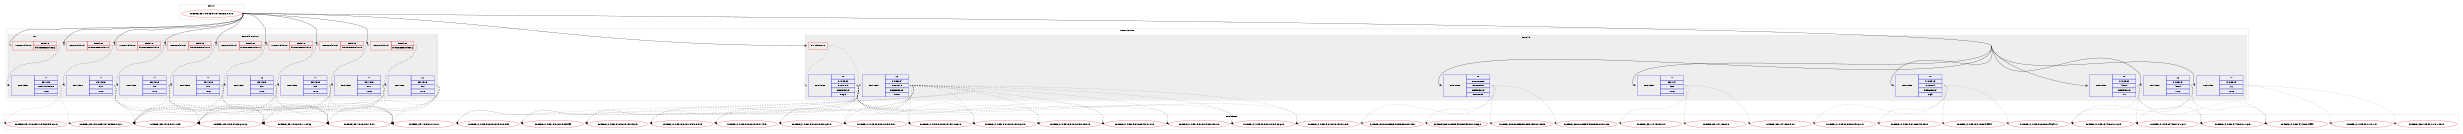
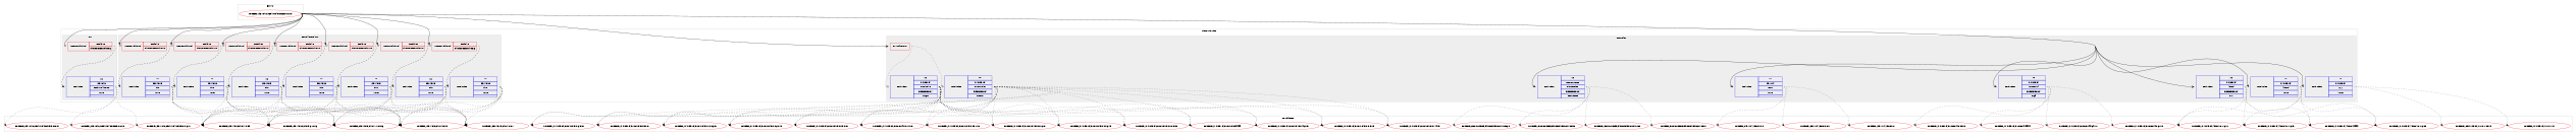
  digraph {
    compound=true
    concentrate=true
    fontname=Helvetica
    fontsize=10
    newrank=true
    rankdir=TB
    ranksep=1.5
    node [color=red fontname=Helvetica fontsize=10]
    edge [arrowhead=vee headport=w style=dotted tailport=e weight=100]
    n1 [label="portage://dev-php/pecl-mailparse-3.0.2-r1" width=4]
    n2 [color=blue label=<<TABLE BORDER="0" CELLBORDER="1" CELLSPACING="0" CELLPADDING="4" WIDTH="220"><TR><TD ROWSPAN="6" CELLPADDING="30">pack_dep</TD></TR><TR><TD WIDTH="110">no</TD></TR><TR><TD>sys-devel</TD></TR><TR><TD>automake</TD></TR><TR><TD>greaterequal</TD></TR><TR><TD>1.16.1</TD></TR></TABLE>> shape=none]
    n3 [color=blue label=<<TABLE BORDER="0" CELLBORDER="1" CELLSPACING="0" CELLPADDING="4" WIDTH="220"><TR><TD ROWSPAN="6" CELLPADDING="30">pack_dep</TD></TR><TR><TD WIDTH="110">no</TD></TR><TR><TD>sys-devel</TD></TR><TR><TD>automake</TD></TR><TR><TD>greaterequal</TD></TR><TR><TD>1.15.1</TD></TR></TABLE>> shape=none]
    n4 [label=<<TABLE BORDER="0" CELLBORDER="1" CELLSPACING="0" CELLPADDING="4"><TR><TD CELLPADDING="10">any_of_group</TD></TR></TABLE>> shape=none]
    n5 [color=blue label=<<TABLE BORDER="0" CELLBORDER="1" CELLSPACING="0" CELLPADDING="4" WIDTH="220"><TR><TD ROWSPAN="6" CELLPADDING="30">pack_dep</TD></TR><TR><TD WIDTH="110">no</TD></TR><TR><TD>app-portage</TD></TR><TR><TD>elt-patches</TD></TR><TR><TD>greaterequal</TD></TR><TR><TD>20170815</TD></TR></TABLE>> shape=none]
    n6 [color=blue label=<<TABLE BORDER="0" CELLBORDER="1" CELLSPACING="0" CELLPADDING="4" WIDTH="220"><TR><TD ROWSPAN="6" CELLPADDING="30">pack_dep</TD></TR><TR><TD WIDTH="110">no</TD></TR><TR><TD>dev-util</TD></TR><TR><TD>re2c</TD></TR><TR><TD>none</TD></TR><TR><TD></TD></TR></TABLE>> shape=none]
    n7 [color=blue label=<<TABLE BORDER="0" CELLBORDER="1" CELLSPACING="0" CELLPADDING="4" WIDTH="220"><TR><TD ROWSPAN="6" CELLPADDING="30">pack_dep</TD></TR><TR><TD WIDTH="110">no</TD></TR><TR><TD>sys-devel</TD></TR><TR><TD>autoconf</TD></TR><TR><TD>greaterequal</TD></TR><TR><TD>2.69</TD></TR></TABLE>> shape=none]
    n8 [color=blue label=<<TABLE BORDER="0" CELLBORDER="1" CELLSPACING="0" CELLPADDING="4" WIDTH="220"><TR><TD ROWSPAN="6" CELLPADDING="30">pack_dep</TD></TR><TR><TD WIDTH="110">no</TD></TR><TR><TD>sys-devel</TD></TR><TR><TD>libtool</TD></TR><TR><TD>greaterequal</TD></TR><TR><TD>2.4</TD></TR></TABLE>> shape=none]
    n9 [color=blue label=<<TABLE BORDER="0" CELLBORDER="1" CELLSPACING="0" CELLPADDING="4" WIDTH="220"><TR><TD ROWSPAN="6" CELLPADDING="30">pack_dep</TD></TR><TR><TD WIDTH="110">no</TD></TR><TR><TD>sys-devel</TD></TR><TR><TD>libtool</TD></TR><TR><TD>none</TD></TR><TR><TD></TD></TR></TABLE>> shape=none]
    n10 [color=blue label=<<TABLE BORDER="0" CELLBORDER="1" CELLSPACING="0" CELLPADDING="4" WIDTH="220"><TR><TD ROWSPAN="6" CELLPADDING="30">pack_dep</TD></TR><TR><TD WIDTH="110">no</TD></TR><TR><TD>sys-devel</TD></TR><TR><TD>m4</TD></TR><TR><TD>none</TD></TR><TR><TD></TD></TR></TABLE>> shape=none]
    n11 [color=blue label=<<TABLE BORDER="0" CELLBORDER="1" CELLSPACING="0" CELLPADDING="4" WIDTH="220"><TR><TD ROWSPAN="6" CELLPADDING="30">pack_dep</TD></TR><TR><TD WIDTH="110">no</TD></TR><TR><TD>dev-lang</TD></TR><TR><TD>php</TD></TR><TR><TD>none</TD></TR><TR><TD></TD></TR></TABLE>> shape=none]
    n12 [label=<<TABLE BORDER="0" CELLBORDER="1" CELLSPACING="0" CELLPADDING="4"><TR><TD ROWSPAN="3" CELLPADDING="10">use_conditional</TD></TR><TR><TD>positive</TD></TR><TR><TD>php_targets_php7-0</TD></TR></TABLE>> shape=none]
    n13 [color=blue label=<<TABLE BORDER="0" CELLBORDER="1" CELLSPACING="0" CELLPADDING="4" WIDTH="220"><TR><TD ROWSPAN="6" CELLPADDING="30">pack_dep</TD></TR><TR><TD WIDTH="110">no</TD></TR><TR><TD>dev-lang</TD></TR><TR><TD>php</TD></TR><TR><TD>none</TD></TR><TR><TD></TD></TR></TABLE>> shape=none]
    n14 [label=<<TABLE BORDER="0" CELLBORDER="1" CELLSPACING="0" CELLPADDING="4"><TR><TD ROWSPAN="3" CELLPADDING="10">use_conditional</TD></TR><TR><TD>positive</TD></TR><TR><TD>php_targets_php5-6</TD></TR></TABLE>> shape=none]
    n15 [color=blue label=<<TABLE BORDER="0" CELLBORDER="1" CELLSPACING="0" CELLPADDING="4" WIDTH="220"><TR><TD ROWSPAN="6" CELLPADDING="30">pack_dep</TD></TR><TR><TD WIDTH="110">no</TD></TR><TR><TD>dev-lang</TD></TR><TR><TD>php</TD></TR><TR><TD>none</TD></TR><TR><TD></TD></TR></TABLE>> shape=none]
    n16 [label=<<TABLE BORDER="0" CELLBORDER="1" CELLSPACING="0" CELLPADDING="4"><TR><TD ROWSPAN="3" CELLPADDING="10">use_conditional</TD></TR><TR><TD>positive</TD></TR><TR><TD>php_targets_php7-0</TD></TR></TABLE>> shape=none]
    n17 [color=blue label=<<TABLE BORDER="0" CELLBORDER="1" CELLSPACING="0" CELLPADDING="4" WIDTH="220"><TR><TD ROWSPAN="6" CELLPADDING="30">pack_dep</TD></TR><TR><TD WIDTH="110">no</TD></TR><TR><TD>dev-lang</TD></TR><TR><TD>php</TD></TR><TR><TD>none</TD></TR><TR><TD></TD></TR></TABLE>> shape=none]
    n18 [label=<<TABLE BORDER="0" CELLBORDER="1" CELLSPACING="0" CELLPADDING="4"><TR><TD ROWSPAN="3" CELLPADDING="10">use_conditional</TD></TR><TR><TD>positive</TD></TR><TR><TD>php_targets_php7-2</TD></TR></TABLE>> shape=none]
    n19 [color=blue label=<<TABLE BORDER="0" CELLBORDER="1" CELLSPACING="0" CELLPADDING="4" WIDTH="220"><TR><TD ROWSPAN="6" CELLPADDING="30">pack_dep</TD></TR><TR><TD WIDTH="110">no</TD></TR><TR><TD>dev-lang</TD></TR><TR><TD>php</TD></TR><TR><TD>none</TD></TR><TR><TD></TD></TR></TABLE>> shape=none]
    n20 [label=<<TABLE BORDER="0" CELLBORDER="1" CELLSPACING="0" CELLPADDING="4"><TR><TD ROWSPAN="3" CELLPADDING="10">use_conditional</TD></TR><TR><TD>positive</TD></TR><TR><TD>php_targets_php7-1</TD></TR></TABLE>> shape=none]
    n21 [color=blue label=<<TABLE BORDER="0" CELLBORDER="1" CELLSPACING="0" CELLPADDING="4" WIDTH="220"><TR><TD ROWSPAN="6" CELLPADDING="30">pack_dep</TD></TR><TR><TD WIDTH="110">no</TD></TR><TR><TD>dev-lang</TD></TR><TR><TD>php</TD></TR><TR><TD>none</TD></TR><TR><TD></TD></TR></TABLE>> shape=none]
    n22 [label=<<TABLE BORDER="0" CELLBORDER="1" CELLSPACING="0" CELLPADDING="4"><TR><TD ROWSPAN="3" CELLPADDING="10">use_conditional</TD></TR><TR><TD>positive</TD></TR><TR><TD>php_targets_php7-1</TD></TR></TABLE>> shape=none]
    n23 [color=blue label=<<TABLE BORDER="0" CELLBORDER="1" CELLSPACING="0" CELLPADDING="4" WIDTH="220"><TR><TD ROWSPAN="6" CELLPADDING="30">pack_dep</TD></TR><TR><TD WIDTH="110">no</TD></TR><TR><TD>dev-lang</TD></TR><TR><TD>php</TD></TR><TR><TD>none</TD></TR><TR><TD></TD></TR></TABLE>> shape=none]
    n24 [label=<<TABLE BORDER="0" CELLBORDER="1" CELLSPACING="0" CELLPADDING="4"><TR><TD ROWSPAN="3" CELLPADDING="10">use_conditional</TD></TR><TR><TD>positive</TD></TR><TR><TD>php_targets_php7-2</TD></TR></TABLE>> shape=none]
    n25 [color=blue label=<<TABLE BORDER="0" CELLBORDER="1" CELLSPACING="0" CELLPADDING="4" WIDTH="220"><TR><TD ROWSPAN="6" CELLPADDING="30">pack_dep</TD></TR><TR><TD WIDTH="110">no</TD></TR><TR><TD>dev-php</TD></TR><TR><TD>pecl-mailparse</TD></TR><TR><TD>none</TD></TR><TR><TD></TD></TR></TABLE>> shape=none]
    n26 [label=<<TABLE BORDER="0" CELLBORDER="1" CELLSPACING="0" CELLPADDING="4"><TR><TD ROWSPAN="3" CELLPADDING="10">use_conditional</TD></TR><TR><TD>positive</TD></TR><TR><TD>php_targets_php5-6</TD></TR></TABLE>> shape=none]
    n27 [label="portage://sys-devel/automake-1.10.3-r3" width=4]
    n28 [label="portage://sys-devel/automake-1.11.6-r3" width=4]
    n29 [label="portage://sys-devel/automake-1.12.6-r2" width=4]
    n30 [label="portage://sys-devel/automake-1.13.4-r2" width=4]
    n31 [label="portage://sys-devel/autoconf-1.14.1-r2" width=4]
    n32 [label="portage://sys-devel/automake-1.15.1-r2" width=4]
    n33 [label="portage://sys-devel/automake-1.16.1-r1" width=4]
    n34 [label="portage://sys-devel/automake-1.4_p6-r2" width=4]
    n35 [label="portage://sys-devel/automake-1.5-r2" width=4]
    n36 [label="portage://sys-devel/automake-1.6.3-r2" width=4]
    n37 [label="portage://sys-devel/automake-1.7.9-r3" width=4]
    n38 [label="portage://sys-devel/automake-1.8.5-r5" width=4]
    n39 [label="portage://sys-devel/automake-1.9.6-r5" width=4]
    n40 [label="portage://sys-devel/automake-9999" width=4]
    n41 [label="portage://app-portage/elt-patches-20170317" width=4]
    n42 [label="portage://app-portage/elt-patches-20170422" width=4]
    n43 [label="portage://app-portage/elt-patches-20170815" width=4]
    n44 [label="portage://app-portage/elt-patches-20170826.1" width=4]
    n45 [label="portage://dev-util/re2c-1.1.1" width=4]
    n46 [label="portage://dev-util/re2c-1.2" width=4]
    n47 [label="portage://dev-util/re2c-1.2.1" width=4]
    n48 [label="portage://sys-devel/autoconf-2.13-r1" width=4]
    n49 [label="portage://sys-devel/autoconf-2.64-r1" width=4]
    n50 [label="portage://sys-devel/autoconf-9.69-r4" width=4]
    n51 [label="portage://sys-devel/autoconf-9999" width=4]
    n52 [label="portage://sys-devel/libtool-2.4.6-r3" width=4]
    n53 [label="portage://sys-devel/libtool-2.4.6-r4" width=4]
    n54 [label="portage://sys-devel/libtool-2.4.6-r5" width=4]
    n55 [label="portage://sys-devel/libtool-9999" width=4]
    n56 [label="portage://sys-devel/m4-1.4.17" width=4]
    n57 [label="portage://pack-devel/m4-1.4.18-r1" width=4]
    n58 [label="portage://dev-lang/php-5.6.40-r6" width=4]
    n59 [label="portage://dev-lang/php-7.1.33" width=4]
    n60 [label="portage://dev-lang/php-7.2.24" width=4]
    n61 [label="portage://dev-lang/php-7.3.11" width=4]
    n62 [label="portage://dev-lang/php-7.4.0_rc6" width=4]
    n63 [label="portage://dev-php/pecl-mailparse-2.1.6-r4" width=4]
    n64 [label="portage://dev-php/pecl-mailparse-3.0.2-r1" width=4]
+   n65 [label="portage://dev-php/pecl-mailparse-3.0.3-r1" width=4]
    subgraph cluster_1 {
      color=gray
      label=<<i>ebuild</i>>
      rank=same
      n1
    }
    subgraph cluster_2 {
      color=gray
      label=<<i>dependencies</i>>
      subgraph cluster_3 {
        color=gray
        fillcolor="#eeeeee"
        label=<<i>compile</i>>
        style=filled
        subgraph sub_4 {
          color=gray
          fillcolor="#eeeeee"
          label=<<i>compile</i>>
          style=filled
          n4
          subgraph sub_5 {
            color=gray
            fillcolor="#eeeeee"
            label=<<i>compile</i>>
            style=filled
            n2
          }
          subgraph sub_6 {
            color=gray
            fillcolor="#eeeeee"
            label=<<i>compile</i>>
            style=filled
            n3
          }
        }
        subgraph sub_7 {
          color=gray
          fillcolor="#eeeeee"
          label=<<i>compile</i>>
          style=filled
          n5
        }
        subgraph sub_8 {
          color=gray
          fillcolor="#eeeeee"
          label=<<i>compile</i>>
          style=filled
          n6
        }
        subgraph sub_9 {
          color=gray
          fillcolor="#eeeeee"
          label=<<i>compile</i>>
          style=filled
          n7
        }
        subgraph sub_10 {
          color=gray
          fillcolor="#eeeeee"
          label=<<i>compile</i>>
          style=filled
          n8
        }
        subgraph sub_11 {
          color=gray
          fillcolor="#eeeeee"
          label=<<i>compile</i>>
          style=filled
          n9
        }
        subgraph sub_12 {
          color=gray
          fillcolor="#eeeeee"
          label=<<i>compile</i>>
          style=filled
          n10
        }
      }
      subgraph cluster_13 {
        color=gray
        fillcolor="#eeeeee"
        label=<<i>compile and run</i>>
        style=filled
        subgraph sub_14 {
          color=gray
          fillcolor="#eeeeee"
          label=<<i>compile and run</i>>
          style=filled
          n12
          subgraph sub_15 {
            color=gray
            fillcolor="#eeeeee"
            label=<<i>compile and run</i>>
            style=filled
            n11
          }
        }
        subgraph sub_16 {
          color=gray
          fillcolor="#eeeeee"
          label=<<i>compile and run</i>>
          style=filled
          n14
          subgraph sub_17 {
            color=gray
            fillcolor="#eeeeee"
            label=<<i>compile and run</i>>
            style=filled
            n13
          }
        }
        subgraph sub_18 {
          color=gray
          fillcolor="#eeeeee"
          label=<<i>compile and run</i>>
          style=filled
          n16
          subgraph sub_19 {
            color=gray
            fillcolor="#eeeeee"
            label=<<i>compile and run</i>>
            style=filled
            n15
          }
        }
        subgraph sub_20 {
          color=gray
          fillcolor="#eeeeee"
          label=<<i>compile and run</i>>
          style=filled
          n18
          subgraph sub_21 {
            color=gray
            fillcolor="#eeeeee"
            label=<<i>compile and run</i>>
            style=filled
            n17
          }
        }
        subgraph sub_22 {
          color=gray
          fillcolor="#eeeeee"
          label=<<i>compile and run</i>>
          style=filled
          n20
          subgraph sub_23 {
            color=gray
            fillcolor="#eeeeee"
            label=<<i>compile and run</i>>
            style=filled
            n19
          }
        }
        subgraph sub_24 {
          color=gray
          fillcolor="#eeeeee"
          label=<<i>compile and run</i>>
          style=filled
          n22
          subgraph sub_25 {
            color=gray
            fillcolor="#eeeeee"
            label=<<i>compile and run</i>>
            style=filled
            n21
          }
        }
        subgraph sub_26 {
          color=gray
          fillcolor="#eeeeee"
          label=<<i>compile and run</i>>
          style=filled
          n24
          subgraph sub_27 {
            color=gray
            fillcolor="#eeeeee"
            label=<<i>compile and run</i>>
            style=filled
            n23
          }
        }
      }
      subgraph cluster_28 {
        color=gray
        fillcolor="#eeeeee"
        label=<<i>run</i>>
        style=filled
        subgraph sub_29 {
          color=gray
          fillcolor="#eeeeee"
          label=<<i>run</i>>
          style=filled
          n26
          subgraph sub_30 {
            color=gray
            fillcolor="#eeeeee"
            label=<<i>run</i>>
            style=filled
            n25
          }
        }
      }
    }
    subgraph cluster_31 {
      color=gray
      label=<<i>candidates</i>>
      rank=same
      subgraph sub_32 {
        color=black
        label=<<i>candidates</i>>
        nodesep=1
        rank=same
        n27
        n28
        n29
        n30
        n31
        n32
        n33
        n34
        n35
        n36
        n37
        n38
        n39
        n40
      }
      subgraph sub_33 {
        color=black
        label=<<i>candidates</i>>
        nodesep=1
        rank=same
        n27
        n28
        n29
        n30
        n31
        n32
        n33
        n34
        n35
        n36
        n37
        n38
        n39
        n40
      }
      subgraph sub_34 {
        color=black
        label=<<i>candidates</i>>
        nodesep=1
        rank=same
        n41
        n42
        n43
        n44
      }
      subgraph sub_35 {
        color=black
        label=<<i>candidates</i>>
        nodesep=1
        rank=same
        n45
        n46
        n47
      }
      subgraph sub_36 {
        color=black
        label=<<i>candidates</i>>
        nodesep=1
        rank=same
        n48
        n49
        n50
        n51
      }
      subgraph sub_37 {
        color=black
        label=<<i>candidates</i>>
        nodesep=1
        rank=same
        n52
        n53
        n54
        n55
      }
      subgraph sub_38 {
        color=black
        label=<<i>candidates</i>>
        nodesep=1
        rank=same
        n52
        n53
        n54
        n55
      }
      subgraph sub_39 {
        color=black
        label=<<i>candidates</i>>
        nodesep=1
        rank=same
        n56
        n57
      }
      subgraph sub_40 {
        color=black
        label=<<i>candidates</i>>
        nodesep=1
        rank=same
        n58
        n59
        n60
        n61
        n62
      }
      subgraph sub_41 {
        color=black
        label=<<i>candidates</i>>
        nodesep=1
        rank=same
        n58
        n59
        n60
        n61
        n62
      }
      subgraph sub_42 {
        color=black
        label=<<i>candidates</i>>
        nodesep=1
        rank=same
        n58
        n59
        n60
        n61
        n62
      }
      subgraph sub_43 {
        color=black
        label=<<i>candidates</i>>
        nodesep=1
        rank=same
        n58
        n59
        n60
        n61
        n62
      }
      subgraph sub_44 {
        color=black
        label=<<i>candidates</i>>
        nodesep=1
        rank=same
        n58
        n59
        n60
        n61
        n62
      }
      subgraph sub_45 {
        color=black
        label=<<i>candidates</i>>
        nodesep=1
        rank=same
        n58
        n59
        n60
        n61
        n62
      }
      subgraph sub_46 {
        color=black
        label=<<i>candidates</i>>
        nodesep=1
        rank=same
        n58
        n59
        n60
        n61
        n62
      }
      subgraph sub_47 {
        color=black
        label=<<i>candidates</i>>
        nodesep=1
        rank=same
        n63
        n64
+       n65
      }
    }
    n1 -> n4 [style=solid weight=20]
    n1 -> n5 [style=solid weight=20]
    n1 -> n6 [style=solid weight=20]
    n1 -> n7 [style=solid weight=20]
    n1 -> n8 [style=solid weight=20]
    n1 -> n9 [style=solid weight=20]
    n1 -> n10 [style=solid weight=20]
    n1 -> n12 [arrowhead=odotvee style=solid weight=20]
    n1 -> n14 [arrowhead=odotvee style=solid weight=20]
    n1 -> n16 [arrowhead=odotvee style=solid weight=20]
    n1 -> n18 [arrowhead=odotvee style=solid weight=20]
    n1 -> n20 [arrowhead=odotvee style=solid weight=20]
    n1 -> n22 [arrowhead=odotvee style=solid weight=20]
    n1 -> n24 [arrowhead=odotvee style=solid weight=20]
    n1 -> n26 [arrowhead=odot style=solid weight=20]
    n2 -> n27
    n2 -> n28
    n2 -> n29
    n2 -> n30
    n2 -> n31
    n2 -> n32
    n2 -> n33
    n2 -> n34
    n2 -> n35
    n2 -> n36
    n2 -> n37
    n2 -> n38
    n2 -> n39
    n2 -> n40
    n3 -> n27
    n3 -> n28
    n3 -> n29
    n3 -> n30
    n3 -> n31
    n3 -> n32
    n3 -> n33
    n3 -> n34
    n3 -> n35
    n3 -> n36
    n3 -> n37
    n3 -> n38
    n3 -> n39
    n3 -> n40
    n4 -> n2 [arrowhead=oinv weight=20]
    n4 -> n3 [arrowhead=oinv weight=20]
    n5 -> n41
    n5 -> n42
    n5 -> n43
    n5 -> n44
    n6 -> n45
    n6 -> n46
    n6 -> n47
    n7 -> n48
    n7 -> n49
    n7 -> n50
    n7 -> n51
    n8 -> n52
    n8 -> n53
    n8 -> n54
    n8 -> n55
    n9 -> n52
    n9 -> n53
    n9 -> n54
    n9 -> n55
    n10 -> n56
    n10 -> n57
    n11 -> n58
    n11 -> n59
    n11 -> n60
    n11 -> n61
    n11 -> n62
    n12 -> n11 [style=dashed weight=20]
    n13 -> n58
    n13 -> n59
    n13 -> n60
    n13 -> n61
    n13 -> n62
    n14 -> n13 [style=dashed weight=20]
    n15 -> n58
    n15 -> n59
    n15 -> n60
    n15 -> n61
    n15 -> n62
    n16 -> n15 [style=dashed weight=20]
    n17 -> n58
    n17 -> n59
    n17 -> n60
    n17 -> n61
    n17 -> n62
    n18 -> n17 [style=dashed weight=20]
    n19 -> n58
    n19 -> n59
    n19 -> n60
    n19 -> n61
    n19 -> n62
    n20 -> n19 [style=dashed weight=20]
    n21 -> n58
    n21 -> n59
    n21 -> n60
    n21 -> n61
    n21 -> n62
    n22 -> n21 [style=dashed weight=20]
    n23 -> n58
    n23 -> n59
    n23 -> n60
    n23 -> n61
    n23 -> n62
    n24 -> n23 [style=dashed weight=20]
    n25 -> n63
    n25 -> n64
+   n25 -> n65
    n26 -> n25 [style=dashed weight=20]
  }
